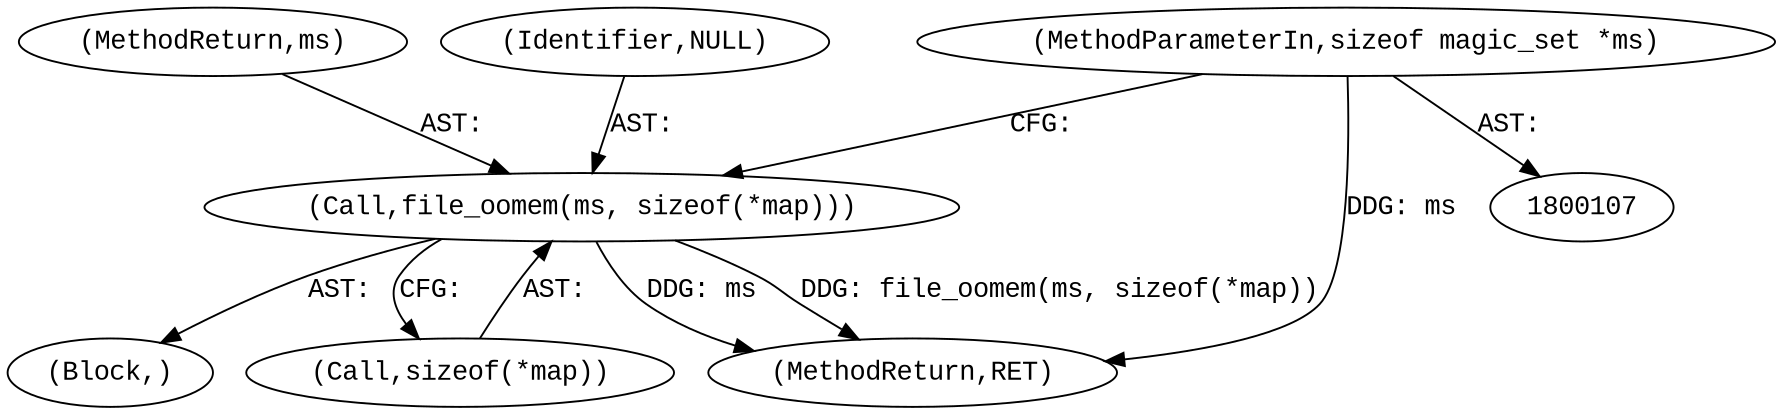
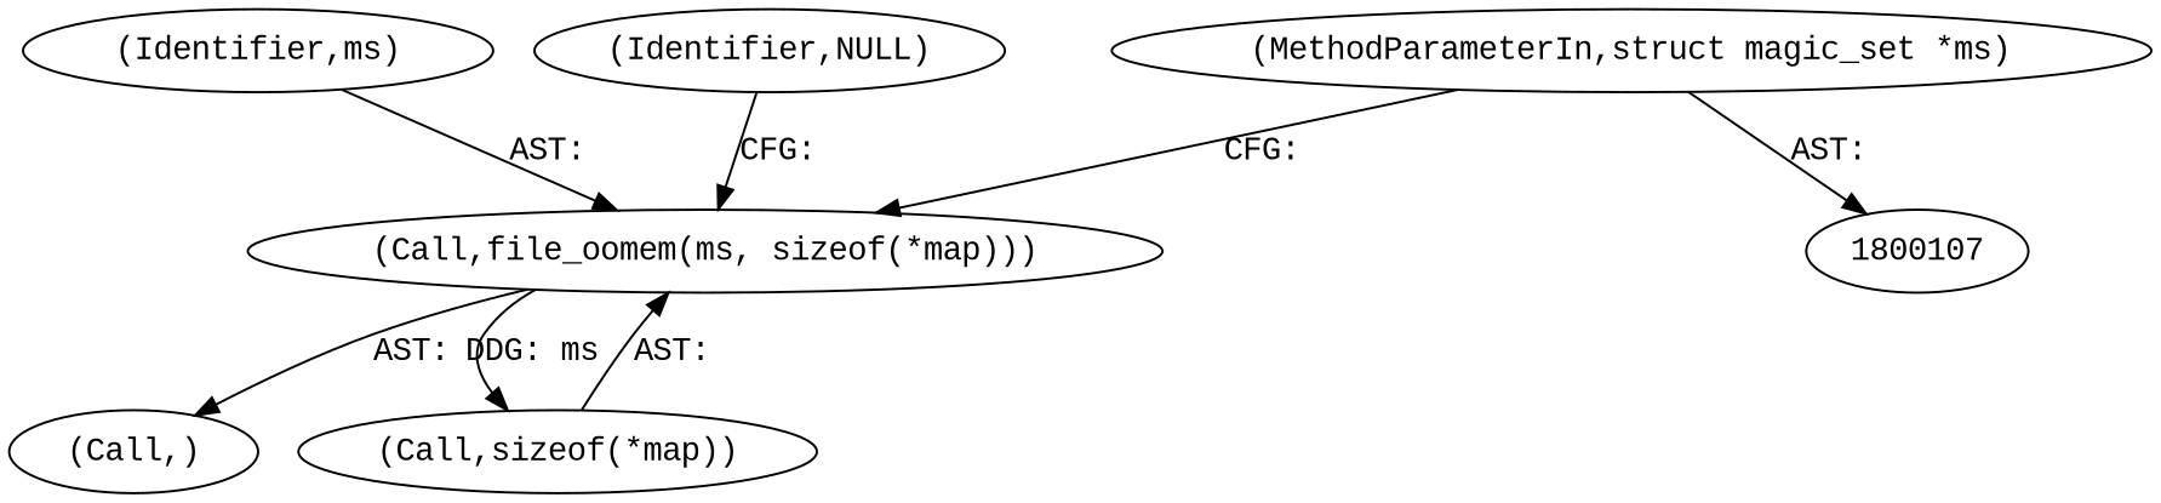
  digraph {
    fontname="Liberation Mono"
    node [fontname="Liberation Mono"]
    edge [fontname="Liberation Mono"]
    n1 [label="(Call,file_oomem(ms, sizeof(*map)))"]
-   n2 [label="(Block,)"]
+   n2 [label="(Call,)"]
    n3 [label="(Call,sizeof(*map))"]
-   n4 [label="(MethodReturn,RET)"]
-   n5 [label="(MethodParameterIn,sizeof magic_set *ms)"]
+   n5 [label="(MethodParameterIn,struct magic_set *ms)"]
    n6 [label=1800107]
-   n7 [label="(MethodReturn,ms)"]
+   n7 [label="(Identifier,ms)"]
    n8 [label="(Identifier,NULL)"]
    n1 -> n2 [label="AST: "]
-   n1 -> n3 [label="CFG: "]
-   n1 -> n4 [label="DDG: ms"]
-   n1 -> n4 [label="DDG: file_oomem(ms, sizeof(*map))"]
+   n1 -> n3 [label="DDG: ms"]
    n3 -> n1 [label="AST: "]
    n5 -> n1 [label="CFG: "]
-   n5 -> n4 [label="DDG: ms"]
    n5 -> n6 [label="AST: "]
    n7 -> n1 [label="AST: "]
-   n8 -> n1 [label="AST: "]
+   n8 -> n1 [label="CFG: "]
  }
